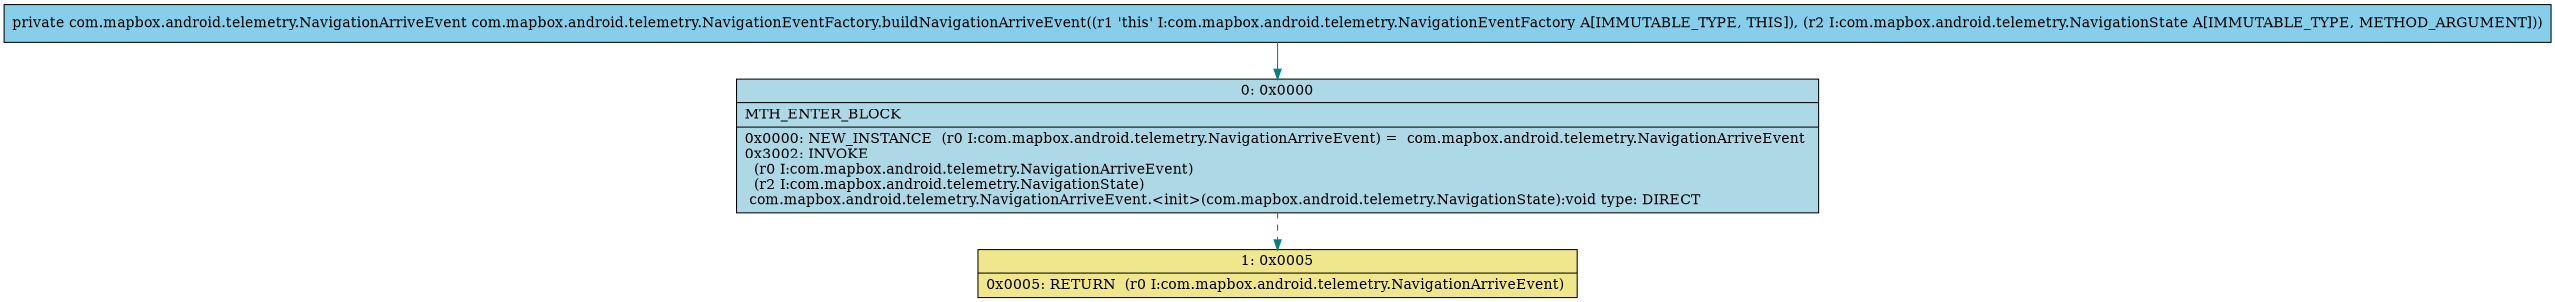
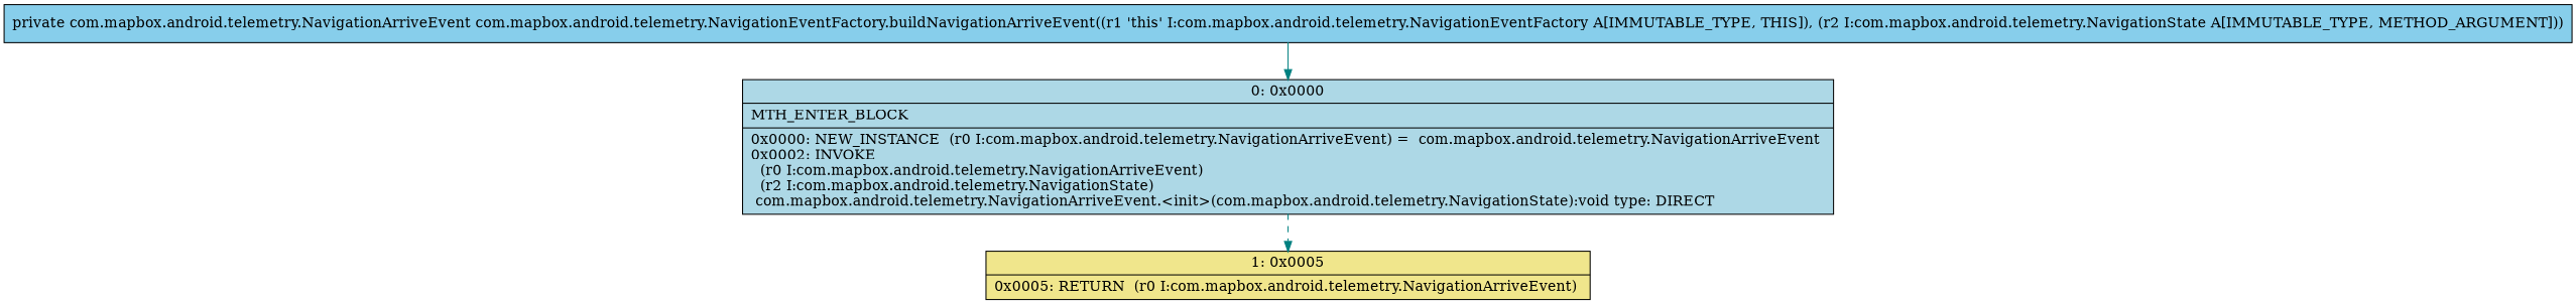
  digraph {
    node [shape=record style=filled]
    edge [color=teal arrowhead=normal]
-   n1 [label="{0\:\ 0x0000|MTH_ENTER_BLOCK\l|0x0000: NEW_INSTANCE  (r0 I:com.mapbox.android.telemetry.NavigationArriveEvent) =  com.mapbox.android.telemetry.NavigationArriveEvent \l0x3002: INVOKE  \l  (r0 I:com.mapbox.android.telemetry.NavigationArriveEvent)\l  (r2 I:com.mapbox.android.telemetry.NavigationState)\l com.mapbox.android.telemetry.NavigationArriveEvent.\<init\>(com.mapbox.android.telemetry.NavigationState):void type: DIRECT \l}" fillcolor=lightblue]
+   n1 [label="{0\:\ 0x0000|MTH_ENTER_BLOCK\l|0x0000: NEW_INSTANCE  (r0 I:com.mapbox.android.telemetry.NavigationArriveEvent) =  com.mapbox.android.telemetry.NavigationArriveEvent \l0x0002: INVOKE  \l  (r0 I:com.mapbox.android.telemetry.NavigationArriveEvent)\l  (r2 I:com.mapbox.android.telemetry.NavigationState)\l com.mapbox.android.telemetry.NavigationArriveEvent.\<init\>(com.mapbox.android.telemetry.NavigationState):void type: DIRECT \l}" fillcolor=lightblue]
    n2 [label="{1\:\ 0x0005|0x0005: RETURN  (r0 I:com.mapbox.android.telemetry.NavigationArriveEvent) \l}" fillcolor=khaki]
    n3 [label="{private com.mapbox.android.telemetry.NavigationArriveEvent com.mapbox.android.telemetry.NavigationEventFactory.buildNavigationArriveEvent((r1 'this' I:com.mapbox.android.telemetry.NavigationEventFactory A[IMMUTABLE_TYPE, THIS]), (r2 I:com.mapbox.android.telemetry.NavigationState A[IMMUTABLE_TYPE, METHOD_ARGUMENT])) }" fillcolor=skyblue]
    n1 -> n2 [style=dashed]
    n3 -> n1 [style=solid]
  }
